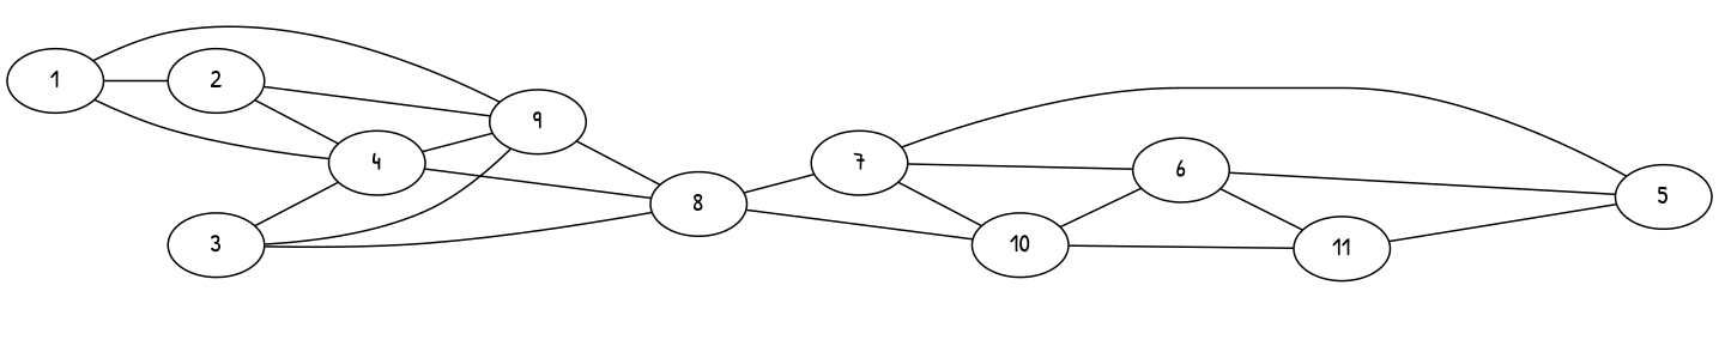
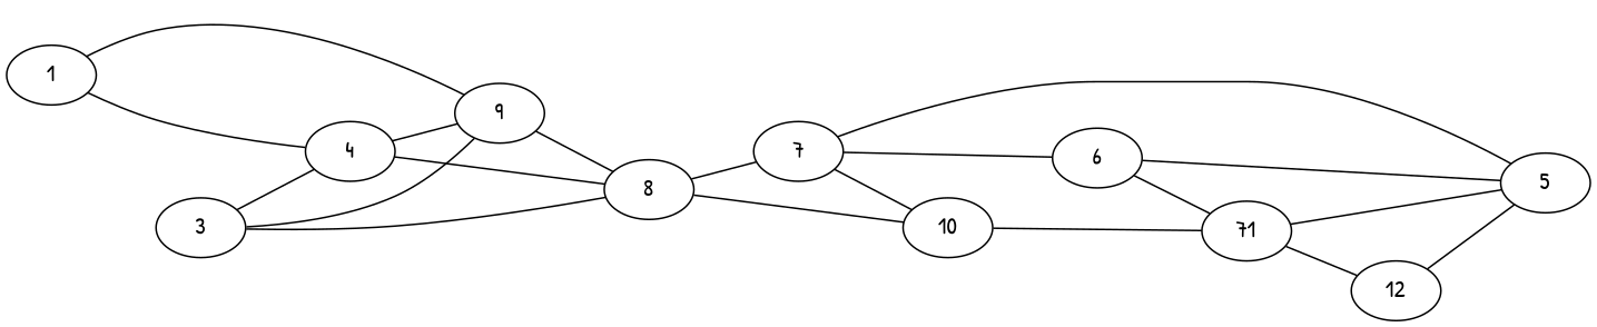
  graph {
    fontname="Patrick Hand"
    rankdir=LR
    node [aaLength=14 fontname="Patrick Hand" sequence=VNTFV type=1]
    edge [distance0=18.0 fontname="Patrick Hand" frequency=1 type0=3]
    1 [aaLength=9 sequence=AAAKFERQH type=0]
    9 [aaLength=5]
-   2 [sequence=SSSNYCNLMMCCRK type=0]
    4 [aaLength=5]
    8 [aaLength=4 sequence=KKVT]
    7 [aaLength=4 sequence=NCYQ]
    3 [aaLength=10 sequence=SLADVKAVCS type=0]
    5 [aaLength=7 sequence=MRITDCR]
    10 [aaLength=7 sequence=MRITDCR]
    6 [sequence=KTTQVEKHIIVACG]
-   11 [sequence=KTTQVEKHIIVACG]
+   11 [sequence=KTTQVEKHIIVACG label=71]
+   12 [aaLength=9 sequence=VPVHFDASV]
    1 -- 9 [distance0=39.59741]
-   1 -- 2 [distance0=25.55304 type0=1]
    1 -- 4 [distance0=39.59741 type0=2]
    9 -- 8
-   2 -- 9 [distance0=26.27892]
-   2 -- 4 [distance0=26.27892 distance1=8.0 frequency=2 type0=2 type1=4]
    4 -- 9 [distance0=0.0 type0=5]
    4 -- 8
    8 -- 7 [distance0=10.0 distance1=6.0 frequency=2 type0=1 type1=4]
    7 -- 5 [distance0=8.0 distance1=4.0 frequency=2 type0=1 type1=4]
    7 -- 10 [distance0=8.0 type0=2]
    7 -- 6 [type0=1]
    3 -- 9 [distance0=11.97589 type0=2]
    3 -- 4 [distance0=11.97589 type0=1]
    3 -- 8 [distance0=1.0 type0=4]
    10 -- 8
-   10 -- 6 [distance0=12.0 type0=4]
    6 -- 5 [distance0=19.0]
    6 -- 11 [distance0=0.0 distance1=0.0 frequency=2 type0=1 type1=5]
    11 -- 5 [distance0=19.0]
    11 -- 10 [distance0=0.0 type0=5]
+   11 -- 12 [distance1=4.0 frequency=2 type0=2 type1=4]
+   12 -- 5 [distance0=37.0]
  }
